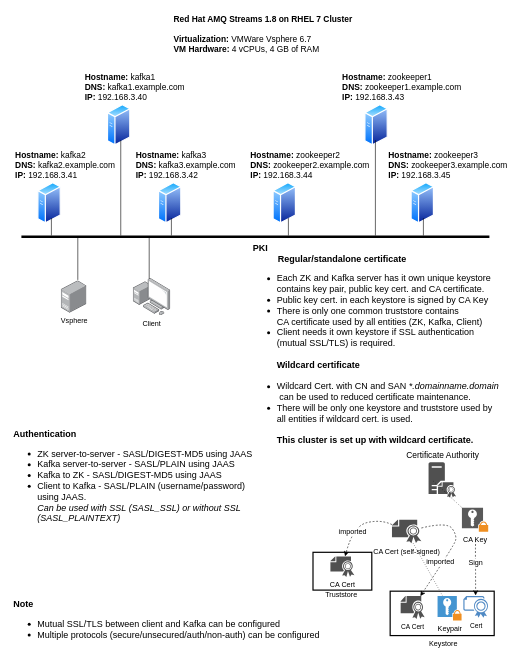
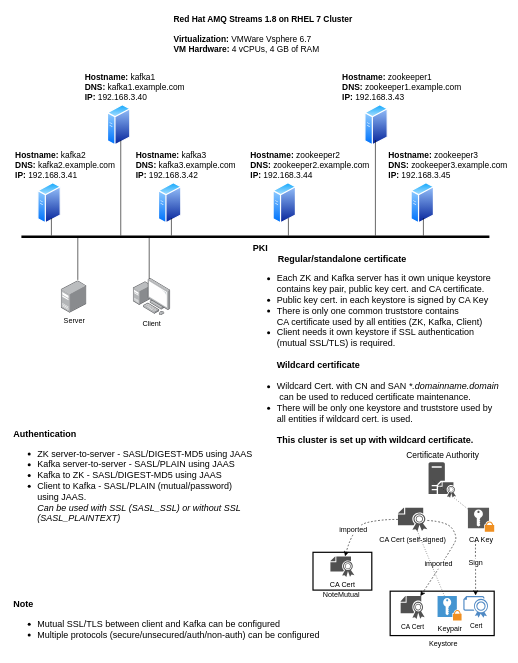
  <mxCell id="0" />
  <mxCell id="1" parent="0" />
- <mxCell id="2" value="Vsphere" style="points=[];aspect=fixed;html=1;align=center;shadow=0;dashed=0;image;image=img/lib/allied_telesis/computer_and_terminals/Server_Desktop.svg;" parent="1" vertex="1"><mxGeometry x="101.2" y="467.2" width="42.6" height="54" as="geometry" /></mxCell>
+ <mxCell id="2" value="Server" style="points=[];aspect=fixed;html=1;align=center;shadow=0;dashed=0;image;image=img/lib/allied_telesis/computer_and_terminals/Server_Desktop.svg;" parent="1" vertex="1"><mxGeometry x="101.2" y="467.2" width="42.6" height="54" as="geometry" /></mxCell>
  <mxCell id="3" value="Client" style="points=[];aspect=fixed;html=1;align=center;shadow=0;dashed=0;image;image=img/lib/allied_telesis/computer_and_terminals/Personal_Computer_with_Server.svg;" parent="1" vertex="1"><mxGeometry x="221.2" y="463" width="62.4" height="62.4" as="geometry" /></mxCell>
  <mxCell id="4" value="" style="line;strokeWidth=4;html=1;perimeter=backbonePerimeter;points=[];outlineConnect=0;" parent="1" vertex="1"><mxGeometry x="35" y="389" width="780" height="10" as="geometry" /></mxCell>
  <mxCell id="5" value="&lt;div style=&quot;font-size: 14px&quot;&gt;&lt;b&gt;Hostname:&lt;/b&gt; kafka1&lt;/div&gt;&lt;b&gt;DNS:&lt;/b&gt; kafka1.example.com&lt;br style=&quot;font-size: 14px&quot;&gt;&lt;b&gt;IP:&lt;/b&gt;&amp;nbsp;&lt;span style=&quot;font-size: 14px&quot;&gt;192.168.3.40&lt;/span&gt;" style="aspect=fixed;perimeter=ellipsePerimeter;html=1;align=left;shadow=0;dashed=0;spacingTop=3;image;image=img/lib/active_directory/generic_server.svg;fontColor=#000000;labelBackgroundColor=none;fontFamily=Helvetica;fontSize=14;labelPosition=left;verticalLabelPosition=top;verticalAlign=bottom;" parent="1" vertex="1"><mxGeometry x="178" y="173" width="39.2" height="70" as="geometry" /></mxCell>
  <mxCell id="6" value="&lt;div style=&quot;font-size: 14px&quot;&gt;&lt;b&gt;Hostname:&lt;/b&gt; kafka2&lt;/div&gt;&lt;b&gt;DNS:&lt;/b&gt; kafka2.example.com&lt;br style=&quot;font-size: 14px&quot;&gt;&lt;b&gt;IP:&lt;/b&gt;&amp;nbsp;&lt;span style=&quot;font-size: 14px&quot;&gt;192.168.3.41&lt;/span&gt;" style="aspect=fixed;perimeter=ellipsePerimeter;html=1;align=left;shadow=0;dashed=0;spacingTop=3;image;image=img/lib/active_directory/generic_server.svg;fontColor=#000000;labelBackgroundColor=none;fontFamily=Helvetica;fontSize=14;labelPosition=left;verticalLabelPosition=top;verticalAlign=bottom;" parent="1" vertex="1"><mxGeometry x="62" y="303" width="39.2" height="70" as="geometry" /></mxCell>
  <mxCell id="7" value="&lt;div style=&quot;font-size: 14px&quot;&gt;&lt;b&gt;Hostname:&lt;/b&gt; kafka3&lt;/div&gt;&lt;b&gt;DNS:&lt;/b&gt; kafka3.example.com&lt;br style=&quot;font-size: 14px&quot;&gt;&lt;b&gt;IP:&lt;/b&gt;&amp;nbsp;&lt;span style=&quot;font-size: 14px&quot;&gt;192.168.3.42&lt;/span&gt;" style="aspect=fixed;perimeter=ellipsePerimeter;html=1;align=left;shadow=0;dashed=0;spacingTop=3;image;image=img/lib/active_directory/generic_server.svg;fontColor=#000000;labelBackgroundColor=none;fontFamily=Helvetica;fontSize=14;labelPosition=left;verticalLabelPosition=top;verticalAlign=bottom;" parent="1" vertex="1"><mxGeometry x="263" y="303" width="39.2" height="70" as="geometry" /></mxCell>
  <mxCell id="8" value="&lt;b&gt;Red Hat AMQ Streams 1.8 on RHEL 7 Cluster&lt;br&gt;&lt;br&gt;Virtualization:&lt;/b&gt; VMWare Vsphere 6.7&lt;br&gt;&lt;b&gt;VM Hardware:&lt;/b&gt; 4 vCPUs, 4 GB of RAM" style="text;html=1;align=left;verticalAlign=middle;resizable=0;points=[];autosize=1;strokeColor=none;fillColor=none;fontSize=14;fontFamily=Helvetica;fontColor=#000000;" parent="1" vertex="1"><mxGeometry x="287" y="20" width="308" height="72" as="geometry" /></mxCell>
  <mxCell id="9" value="&lt;div style=&quot;font-size: 14px&quot;&gt;&lt;b&gt;Hostname:&lt;/b&gt;&amp;nbsp;zookeeper1&lt;/div&gt;&lt;b&gt;DNS:&lt;/b&gt;&amp;nbsp;zookeeper1.example.com&lt;br style=&quot;font-size: 14px&quot;&gt;&lt;b&gt;IP:&lt;/b&gt;&amp;nbsp;&lt;span style=&quot;font-size: 14px&quot;&gt;192.168.3.43&lt;/span&gt;" style="aspect=fixed;perimeter=ellipsePerimeter;html=1;align=left;shadow=0;dashed=0;spacingTop=3;image;image=img/lib/active_directory/generic_server.svg;fontColor=#000000;labelBackgroundColor=none;fontFamily=Helvetica;fontSize=14;labelPosition=left;verticalLabelPosition=top;verticalAlign=bottom;" parent="1" vertex="1"><mxGeometry x="607" y="173" width="39.2" height="70" as="geometry" /></mxCell>
  <mxCell id="10" value="&lt;div style=&quot;font-size: 14px&quot;&gt;&lt;b&gt;Hostname:&lt;/b&gt;&amp;nbsp;zookeeper2&lt;/div&gt;&lt;b&gt;DNS:&lt;/b&gt;&amp;nbsp;zookeeper2.example.com&lt;br style=&quot;font-size: 14px&quot;&gt;&lt;b&gt;IP:&lt;/b&gt;&amp;nbsp;&lt;span style=&quot;font-size: 14px&quot;&gt;192.168.3.44&lt;/span&gt;" style="aspect=fixed;perimeter=ellipsePerimeter;html=1;align=left;shadow=0;dashed=0;spacingTop=3;image;image=img/lib/active_directory/generic_server.svg;fontColor=#000000;labelBackgroundColor=none;fontFamily=Helvetica;fontSize=14;labelPosition=left;verticalLabelPosition=top;verticalAlign=bottom;" parent="1" vertex="1"><mxGeometry x="454" y="303" width="39.2" height="70" as="geometry" /></mxCell>
  <mxCell id="11" value="&lt;div style=&quot;font-size: 14px&quot;&gt;&lt;b&gt;Hostname:&lt;/b&gt;&amp;nbsp;zookeeper3&lt;/div&gt;&lt;b&gt;DNS:&lt;/b&gt;&amp;nbsp;zookeeper3.example.com&lt;br style=&quot;font-size: 14px&quot;&gt;&lt;b&gt;IP:&lt;/b&gt;&amp;nbsp;&lt;span style=&quot;font-size: 14px&quot;&gt;192.168.3.45&lt;/span&gt;" style="aspect=fixed;perimeter=ellipsePerimeter;html=1;align=left;shadow=0;dashed=0;spacingTop=3;image;image=img/lib/active_directory/generic_server.svg;fontColor=#000000;labelBackgroundColor=none;fontFamily=Helvetica;fontSize=14;labelPosition=left;verticalLabelPosition=top;verticalAlign=bottom;" parent="1" vertex="1"><mxGeometry x="684" y="303" width="39.2" height="70" as="geometry" /></mxCell>
- <mxCell id="12" value="Authentication&lt;br style=&quot;font-size: 15px&quot;&gt;&lt;ul style=&quot;font-size: 15px&quot;&gt;&lt;li&gt;&lt;span style=&quot;font-weight: normal&quot;&gt;ZK server-to-server - SASL/DIGEST-MD5 using JAAS&lt;/span&gt;&lt;/li&gt;&lt;li&gt;&lt;span style=&quot;font-weight: normal&quot;&gt;Kafka server-to-server - SASL/PLAIN using JAAS&lt;/span&gt;&lt;/li&gt;&lt;li style=&quot;font-size: 15px&quot;&gt;&lt;span style=&quot;font-weight: normal ; font-size: 15px&quot;&gt;Kafka to ZK - SASL/DIGEST-MD5 using JAAS&lt;/span&gt;&lt;/li&gt;&lt;li&gt;&lt;span style=&quot;font-weight: normal&quot;&gt;Client to Kafka - SASL/PLAIN (username/password)&lt;br&gt;using JAAS.&lt;br&gt;&lt;i&gt;Can be used with SSL (SASL_SSL) or without SSL&lt;br&gt;(SASL_PLAINTEXT)&lt;/i&gt;&lt;/span&gt;&lt;/li&gt;&lt;/ul&gt;" style="text;html=1;align=left;verticalAlign=middle;resizable=0;points=[];autosize=1;strokeColor=none;fillColor=none;fontStyle=1;fontSize=15;" parent="1" vertex="1"><mxGeometry x="20" y="711" width="408" height="178" as="geometry" /></mxCell>
+ <mxCell id="12" value="Authentication&lt;br style=&quot;font-size: 15px&quot;&gt;&lt;ul style=&quot;font-size: 15px&quot;&gt;&lt;li&gt;&lt;span style=&quot;font-weight: normal&quot;&gt;ZK server-to-server - SASL/DIGEST-MD5 using JAAS&lt;/span&gt;&lt;/li&gt;&lt;li&gt;&lt;span style=&quot;font-weight: normal&quot;&gt;Kafka server-to-server - SASL/PLAIN using JAAS&lt;/span&gt;&lt;/li&gt;&lt;li style=&quot;font-size: 15px&quot;&gt;&lt;span style=&quot;font-weight: normal ; font-size: 15px&quot;&gt;Kafka to ZK - SASL/DIGEST-MD5 using JAAS&lt;/span&gt;&lt;/li&gt;&lt;li&gt;&lt;span style=&quot;font-weight: normal&quot;&gt;Client to Kafka - SASL/PLAIN (mutual/password)&lt;br&gt;using JAAS.&lt;br&gt;&lt;i&gt;Can be used with SSL (SASL_SSL) or without SSL&lt;br&gt;(SASL_PLAINTEXT)&lt;/i&gt;&lt;/span&gt;&lt;/li&gt;&lt;/ul&gt;" style="text;html=1;align=left;verticalAlign=middle;resizable=0;points=[];autosize=1;strokeColor=none;fillColor=none;fontStyle=1;fontSize=15;" parent="1" vertex="1"><mxGeometry x="20" y="711" width="408" height="178" as="geometry" /></mxCell>
  <mxCell id="13" value="" style="endArrow=none;html=1;rounded=0;fontFamily=Helvetica;fontSize=14;fontColor=#000000;" parent="1" source="4" edge="1"><mxGeometry width="50" height="50" relative="1" as="geometry"><mxPoint x="235" y="413" as="sourcePoint" /><mxPoint x="285" y="363" as="targetPoint" /></mxGeometry></mxCell>
  <mxCell id="14" value="" style="endArrow=none;html=1;rounded=0;fontFamily=Helvetica;fontSize=14;fontColor=#000000;" parent="1" source="4" edge="1"><mxGeometry width="50" height="50" relative="1" as="geometry"><mxPoint x="150.6" y="283" as="sourcePoint" /><mxPoint x="200.6" y="233" as="targetPoint" /></mxGeometry></mxCell>
  <mxCell id="15" value="" style="endArrow=none;html=1;rounded=0;fontFamily=Helvetica;fontSize=14;fontColor=#000000;" parent="1" source="4" edge="1"><mxGeometry width="50" height="50" relative="1" as="geometry"><mxPoint x="35" y="413" as="sourcePoint" /><mxPoint x="85" y="363" as="targetPoint" /></mxGeometry></mxCell>
  <mxCell id="16" value="" style="endArrow=none;html=1;rounded=0;fontFamily=Helvetica;fontSize=14;fontColor=#000000;" parent="1" source="4" edge="1"><mxGeometry width="50" height="50" relative="1" as="geometry"><mxPoint x="430" y="413" as="sourcePoint" /><mxPoint x="480" y="363" as="targetPoint" /></mxGeometry></mxCell>
  <mxCell id="17" value="" style="endArrow=none;html=1;rounded=0;fontFamily=Helvetica;fontSize=14;fontColor=#000000;" parent="1" source="4" edge="1"><mxGeometry width="50" height="50" relative="1" as="geometry"><mxPoint x="575" y="283" as="sourcePoint" /><mxPoint x="625" y="233" as="targetPoint" /></mxGeometry></mxCell>
  <mxCell id="18" value="" style="endArrow=none;html=1;rounded=0;fontFamily=Helvetica;fontSize=14;fontColor=#000000;" parent="1" source="4" edge="1"><mxGeometry width="50" height="50" relative="1" as="geometry"><mxPoint x="655" y="413" as="sourcePoint" /><mxPoint x="705" y="363" as="targetPoint" /></mxGeometry></mxCell>
  <mxCell id="19" value="" style="endArrow=none;html=1;rounded=0;fontFamily=Helvetica;fontSize=14;fontColor=#000000;" parent="1" edge="1" target="4"><mxGeometry width="50" height="50" relative="1" as="geometry"><mxPoint x="129" y="466" as="sourcePoint" /><mxPoint x="128.5" y="419" as="targetPoint" /></mxGeometry></mxCell>
  <mxCell id="20" value="" style="endArrow=none;html=1;rounded=0;fontFamily=Helvetica;fontSize=14;fontColor=#000000;" parent="1" edge="1" target="4"><mxGeometry width="50" height="50" relative="1" as="geometry"><mxPoint x="248" y="464" as="sourcePoint" /><mxPoint x="248.4" y="419" as="targetPoint" /></mxGeometry></mxCell>
  <mxCell id="21" value="Note&lt;br style=&quot;font-size: 15px&quot;&gt;&lt;ul style=&quot;font-size: 15px&quot;&gt;&lt;li style=&quot;font-size: 15px&quot;&gt;&lt;span style=&quot;font-weight: normal ; font-size: 15px&quot;&gt;Mutual SSL/TLS between client and Kafka can be configured&lt;/span&gt;&lt;/li&gt;&lt;li style=&quot;font-size: 15px&quot;&gt;&lt;span style=&quot;font-weight: 400 ; font-size: 15px&quot;&gt;Multiple protocols (secure/unsecured/auth/non-auth) can be configured&lt;/span&gt;&lt;/li&gt;&lt;/ul&gt;" style="text;html=1;align=left;verticalAlign=middle;resizable=0;points=[];autosize=1;strokeColor=none;fillColor=none;fontStyle=1;fontSize=15;" parent="1" vertex="1"><mxGeometry x="20" y="995" width="520" height="88" as="geometry" /></mxCell>
  <mxCell id="22" value="Certificate Authority" style="sketch=0;pointerEvents=1;shadow=0;dashed=0;html=1;strokeColor=none;fillColor=#505050;labelPosition=center;verticalLabelPosition=top;verticalAlign=bottom;outlineConnect=0;align=center;shape=mxgraph.office.servers.certificate_authority;labelBackgroundColor=none;fontFamily=Helvetica;fontSize=14;fontColor=#000000;" parent="1" vertex="1"><mxGeometry x="713.6" y="770" width="46" height="59" as="geometry" /></mxCell>
- <mxCell id="23" value="CA Cert (self-signed)" style="sketch=0;pointerEvents=1;shadow=0;dashed=0;html=1;strokeColor=none;fillColor=#505050;labelPosition=center;verticalLabelPosition=bottom;verticalAlign=top;outlineConnect=0;align=center;shape=mxgraph.office.security.certificate;labelBackgroundColor=none;fontFamily=Helvetica;fontSize=12;fontColor=#000000;" parent="1" vertex="1"><mxGeometry x="652.6" y="865.8" width="49" height="39.2" as="geometry" /></mxCell>
- <mxCell id="24" value="CA Key" style="shadow=0;dashed=0;html=1;strokeColor=none;fillColor=#595959;labelPosition=center;verticalLabelPosition=bottom;verticalAlign=top;align=center;outlineConnect=0;shape=mxgraph.veeam.2d.private_key;labelBackgroundColor=none;fontFamily=Helvetica;fontSize=12;fontColor=#000000;" parent="1" vertex="1"><mxGeometry x="769.2" y="845.8" width="43.8" height="40" as="geometry" /></mxCell>
+ <mxCell id="23" value="CA Cert (self-signed)" style="sketch=0;pointerEvents=1;shadow=0;dashed=0;html=1;strokeColor=none;fillColor=#505050;labelPosition=center;verticalLabelPosition=bottom;verticalAlign=top;outlineConnect=0;align=center;shape=mxgraph.office.security.certificate;labelBackgroundColor=none;fontFamily=Helvetica;fontSize=12;fontColor=#000000;" parent="1" vertex="1"><mxGeometry x="662.6" y="845.8" width="49" height="39.2" as="geometry" /></mxCell>
+ <mxCell id="24" value="CA Key" style="shadow=0;dashed=0;html=1;strokeColor=none;fillColor=#595959;labelPosition=center;verticalLabelPosition=bottom;verticalAlign=top;align=center;outlineConnect=0;shape=mxgraph.veeam.2d.private_key;labelBackgroundColor=none;fontFamily=Helvetica;fontSize=12;fontColor=#000000;" parent="1" vertex="1"><mxGeometry x="779.2" y="845.8" width="43.8" height="40" as="geometry" /></mxCell>
  <mxCell id="25" value="imported" style="curved=1;endArrow=classic;html=1;rounded=0;fontFamily=Helvetica;fontSize=12;fontColor=none;dashed=1;" parent="1" source="23" target="36" edge="1"><mxGeometry x="0.294" y="2" width="50" height="50" relative="1" as="geometry"><mxPoint x="612.6" y="919.8" as="sourcePoint" /><mxPoint x="662.6" y="869.8" as="targetPoint" /><Array as="points"><mxPoint x="634" y="865" /><mxPoint x="588" y="876" /></Array><mxPoint as="offset" /></mxGeometry></mxCell>
  <mxCell id="26" value="" style="curved=1;endArrow=classic;html=1;rounded=0;fontFamily=Helvetica;fontSize=12;fontColor=none;dashed=1;" parent="1" source="23" target="40" edge="1"><mxGeometry width="50" height="50" relative="1" as="geometry"><mxPoint x="679.8" y="964.8" as="sourcePoint" /><mxPoint x="729.8" y="914.8" as="targetPoint" /><Array as="points"><mxPoint x="745" y="869" /><mxPoint x="761" y="892" /><mxPoint x="756" y="909" /></Array></mxGeometry></mxCell>
  <mxCell id="27" value="imported" style="edgeLabel;html=1;align=center;verticalAlign=middle;resizable=0;points=[];fontSize=12;fontFamily=Helvetica;fontColor=none;" parent="26" vertex="1" connectable="0"><mxGeometry x="0.152" y="-3" relative="1" as="geometry"><mxPoint x="-10" y="12" as="offset" /></mxGeometry></mxCell>
  <mxCell id="28" value="" style="curved=1;endArrow=classic;html=1;rounded=0;fontFamily=Helvetica;fontSize=12;fontColor=none;dashed=1;" parent="1" edge="1"><mxGeometry width="50" height="50" relative="1" as="geometry"><mxPoint x="792" y="900" as="sourcePoint" /><mxPoint x="792" y="992" as="targetPoint" /><Array as="points"><mxPoint x="791.6" y="919.8" /><mxPoint x="792" y="949" /></Array></mxGeometry></mxCell>
  <mxCell id="29" value="Sign" style="edgeLabel;html=1;align=center;verticalAlign=middle;resizable=0;points=[];fontSize=12;fontFamily=Helvetica;fontColor=none;" parent="28" vertex="1" connectable="0"><mxGeometry x="-0.047" y="-2" relative="1" as="geometry"><mxPoint x="2" y="-7" as="offset" /></mxGeometry></mxCell>
  <mxCell id="30" value="&lt;span style=&quot;font-size: 15px&quot;&gt;PKI&lt;br&gt;&lt;/span&gt;&lt;span&gt;&lt;span style=&quot;font-weight: normal ; white-space: pre&quot;&gt;&#09;&lt;/span&gt;&lt;span style=&quot;font-weight: normal&quot;&gt;&amp;nbsp; &lt;/span&gt;Regular/standalone certificate&lt;/span&gt;&lt;span style=&quot;font-size: 15px&quot;&gt;&lt;br&gt;&lt;/span&gt;&lt;ul style=&quot;font-size: 15px&quot;&gt;&lt;li style=&quot;font-size: 15px&quot;&gt;&lt;span style=&quot;font-size: 15px ; font-weight: normal&quot;&gt;Each ZK and Kafka server has it own unique keystore &lt;br style=&quot;font-size: 15px&quot;&gt;contains&amp;nbsp;&lt;/span&gt;&lt;span style=&quot;font-size: 15px ; font-weight: normal&quot;&gt;key pair, public key cert. and CA certificate.&lt;/span&gt;&lt;/li&gt;&lt;li style=&quot;font-size: 15px&quot;&gt;&lt;span style=&quot;font-size: 15px ; font-weight: 400&quot;&gt;Public key cert. in each keystore is signed by CA Key&lt;/span&gt;&lt;/li&gt;&lt;li style=&quot;font-size: 15px&quot;&gt;&lt;span style=&quot;font-size: 15px ; font-weight: normal&quot;&gt;There is only one common truststore contains &lt;br style=&quot;font-size: 15px&quot;&gt;CA certificate used by all entities (ZK, Kafka, Client)&lt;/span&gt;&lt;/li&gt;&lt;li style=&quot;font-size: 15px&quot;&gt;&lt;span style=&quot;font-size: 15px&quot;&gt;&lt;span style=&quot;font-weight: normal&quot;&gt;Client needs it own keystore if SSL authentication &lt;/span&gt;&lt;br style=&quot;font-size: 15px&quot;&gt;&lt;span style=&quot;font-weight: normal&quot;&gt;(mutual SSL/TLS) is required.&lt;br&gt;&lt;/span&gt;&lt;br&gt;Wildcard certificate&lt;br&gt;&lt;br&gt;&lt;/span&gt;&lt;/li&gt;&lt;li style=&quot;font-size: 15px&quot;&gt;&lt;span style=&quot;font-size: 15px ; font-weight: normal&quot;&gt;Wildcard Cert. with CN and SAN &lt;i&gt;*.domainname.domain&lt;/i&gt;&lt;br&gt;&amp;nbsp;can be used to reduced certificate maintenance.&lt;/span&gt;&lt;/li&gt;&lt;li style=&quot;font-size: 15px&quot;&gt;&lt;span style=&quot;font-size: 15px&quot;&gt;&lt;span style=&quot;font-weight: normal&quot;&gt;There will be only one keystore and truststore used by&lt;/span&gt;&lt;br&gt;&lt;span style=&quot;font-weight: normal&quot;&gt;all entities if wildcard cert. is used.&lt;/span&gt;&lt;br&gt;&lt;br&gt;This cluster is set up with wildcard certificate.&lt;/span&gt;&lt;/li&gt;&lt;/ul&gt;" style="text;html=1;align=left;verticalAlign=middle;resizable=0;points=[];autosize=1;strokeColor=none;fillColor=none;fontStyle=1;fontSize=15;spacing=0;" parent="1" vertex="1"><mxGeometry x="421" y="401" width="420" height="358" as="geometry" /></mxCell>
  <mxCell id="31" value="" style="endArrow=none;dashed=1;html=1;dashPattern=1 3;strokeWidth=1;rounded=0;fontFamily=Helvetica;fontSize=15;fontColor=none;" parent="1" source="23" edge="1" target="39"><mxGeometry width="50" height="50" relative="1" as="geometry"><mxPoint x="673.6" y="834.8" as="sourcePoint" /><mxPoint x="724" y="800" as="targetPoint" /></mxGeometry></mxCell>
  <mxCell id="32" value="" style="endArrow=none;dashed=1;html=1;dashPattern=1 3;strokeWidth=1;rounded=0;fontFamily=Helvetica;fontSize=15;fontColor=none;" parent="1" source="24" edge="1"><mxGeometry width="50" height="50" relative="1" as="geometry"><mxPoint x="707.379" y="844.8" as="sourcePoint" /><mxPoint x="720" y="800" as="targetPoint" /></mxGeometry></mxCell>
- <mxCell id="33" value="Truststore" style="text;html=1;align=center;verticalAlign=middle;resizable=0;points=[];autosize=1;strokeColor=none;fillColor=none;fontSize=12;fontFamily=Helvetica;fontColor=none;" parent="1" vertex="1"><mxGeometry x="533" y="981.2" width="70" height="20" as="geometry" /></mxCell>
+ <mxCell id="33" value="NoteMutual" style="text;html=1;align=center;verticalAlign=middle;resizable=0;points=[];autosize=1;strokeColor=none;fillColor=none;fontSize=12;fontFamily=Helvetica;fontColor=none;" parent="1" vertex="1"><mxGeometry x="533" y="981.2" width="70" height="20" as="geometry" /></mxCell>
  <mxCell id="34" value="" style="group" vertex="1" connectable="0" parent="1"><mxGeometry x="521" y="920" width="98" height="63" as="geometry" /></mxCell>
  <mxCell id="35" value="" style="rounded=0;whiteSpace=wrap;html=1;labelBackgroundColor=#000000;fontFamily=Helvetica;fontSize=12;fontColor=none;strokeWidth=2;fillColor=none;" parent="34" vertex="1"><mxGeometry width="98" height="63" as="geometry" /></mxCell>
  <mxCell id="36" value="CA Cert" style="sketch=0;pointerEvents=1;shadow=0;dashed=0;html=1;strokeColor=none;fillColor=#505050;labelPosition=center;verticalLabelPosition=bottom;verticalAlign=top;outlineConnect=0;align=center;shape=mxgraph.office.security.certificate;labelBackgroundColor=none;fontFamily=Helvetica;fontSize=12;fontColor=#000000;" parent="34" vertex="1"><mxGeometry x="29" y="6.8" width="40" height="34.2" as="geometry" /></mxCell>
  <mxCell id="37" value="" style="group" vertex="1" connectable="0" parent="1"><mxGeometry x="649.6" y="984.8" width="173.4" height="96.2" as="geometry" /></mxCell>
  <mxCell id="38" value="" style="rounded=0;whiteSpace=wrap;html=1;labelBackgroundColor=#000000;fontFamily=Helvetica;fontSize=12;fontColor=none;strokeWidth=2;fillColor=none;" parent="37" vertex="1"><mxGeometry width="173.4" height="74" as="geometry" /></mxCell>
  <mxCell id="39" value="Keypair" style="shadow=0;dashed=0;html=1;strokeColor=none;fillColor=#4495D1;labelPosition=center;verticalLabelPosition=bottom;verticalAlign=top;align=center;outlineConnect=0;shape=mxgraph.veeam.2d.private_key;labelBackgroundColor=none;fontFamily=Helvetica;fontSize=12;fontColor=#000000;" parent="37" vertex="1"><mxGeometry x="79" y="8.2" width="40" height="40.8" as="geometry" /></mxCell>
  <mxCell id="40" value="CA Cert" style="sketch=0;pointerEvents=1;shadow=0;dashed=0;html=1;strokeColor=none;fillColor=#505050;labelPosition=center;verticalLabelPosition=bottom;verticalAlign=top;outlineConnect=0;align=center;shape=mxgraph.office.security.certificate;labelBackgroundColor=none;fontFamily=Helvetica;fontSize=11;fontColor=#000000;" parent="37" vertex="1"><mxGeometry x="17.5" y="8.2" width="40" height="38.3" as="geometry" /></mxCell>
  <mxCell id="41" value="Cert" style="verticalLabelPosition=bottom;html=1;verticalAlign=top;align=center;strokeColor=none;fillColor=#4F89C4;shape=mxgraph.azure.certificate;pointerEvents=1;labelBackgroundColor=none;fontFamily=Helvetica;fontSize=11;fontColor=none;" parent="37" vertex="1"><mxGeometry x="122" y="8.2" width="42" height="36" as="geometry" /></mxCell>
  <mxCell id="42" value="Keystore" style="text;html=1;align=center;verticalAlign=middle;resizable=0;points=[];autosize=1;strokeColor=none;fillColor=none;fontSize=12;fontFamily=Helvetica;fontColor=none;" parent="37" vertex="1"><mxGeometry x="59.4" y="78.2" width="57" height="18" as="geometry" /></mxCell>
